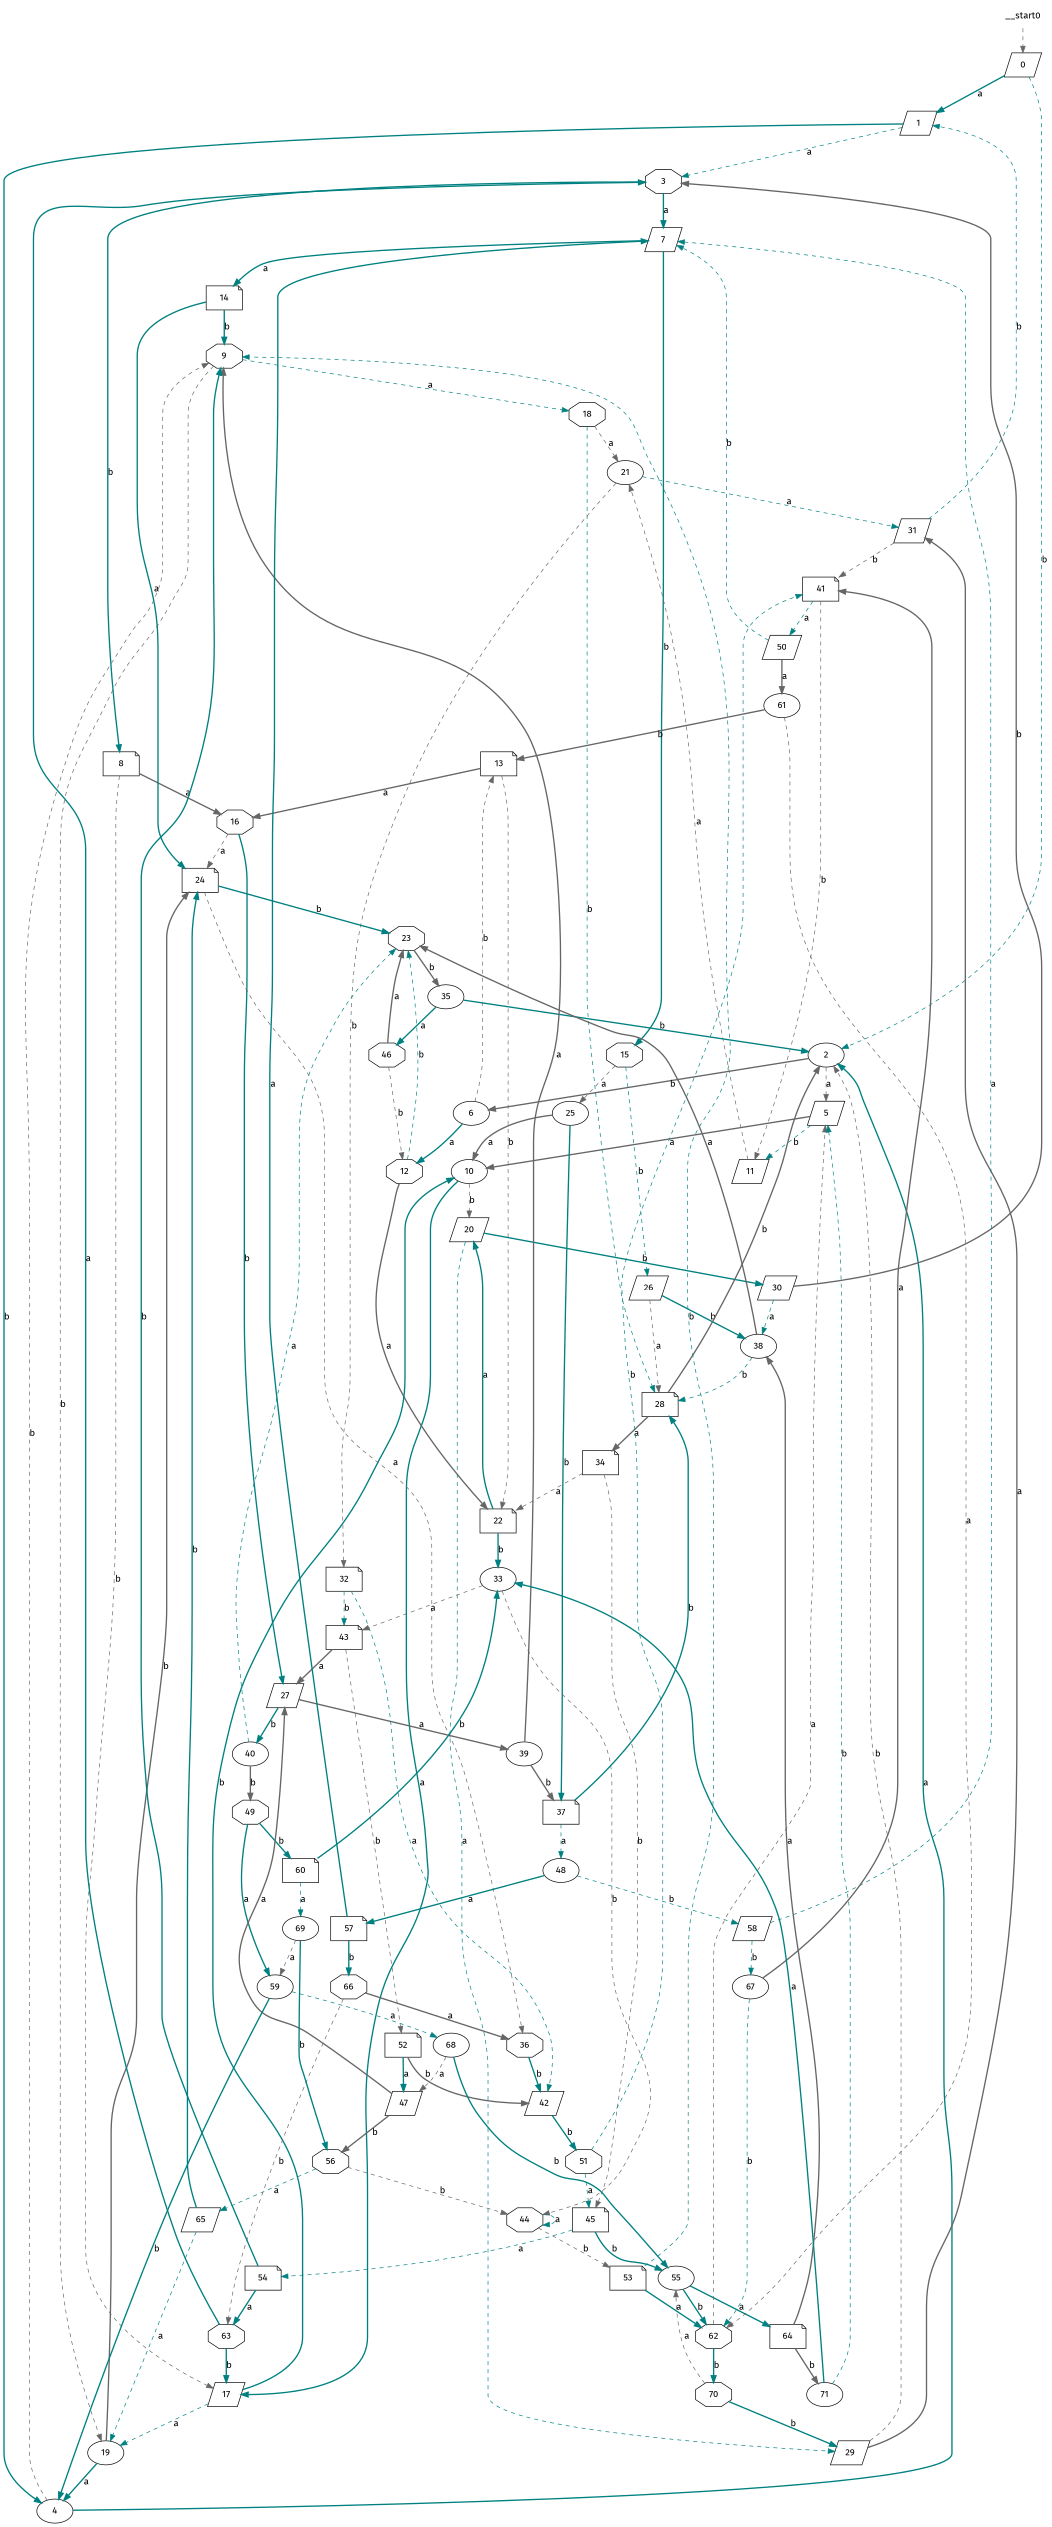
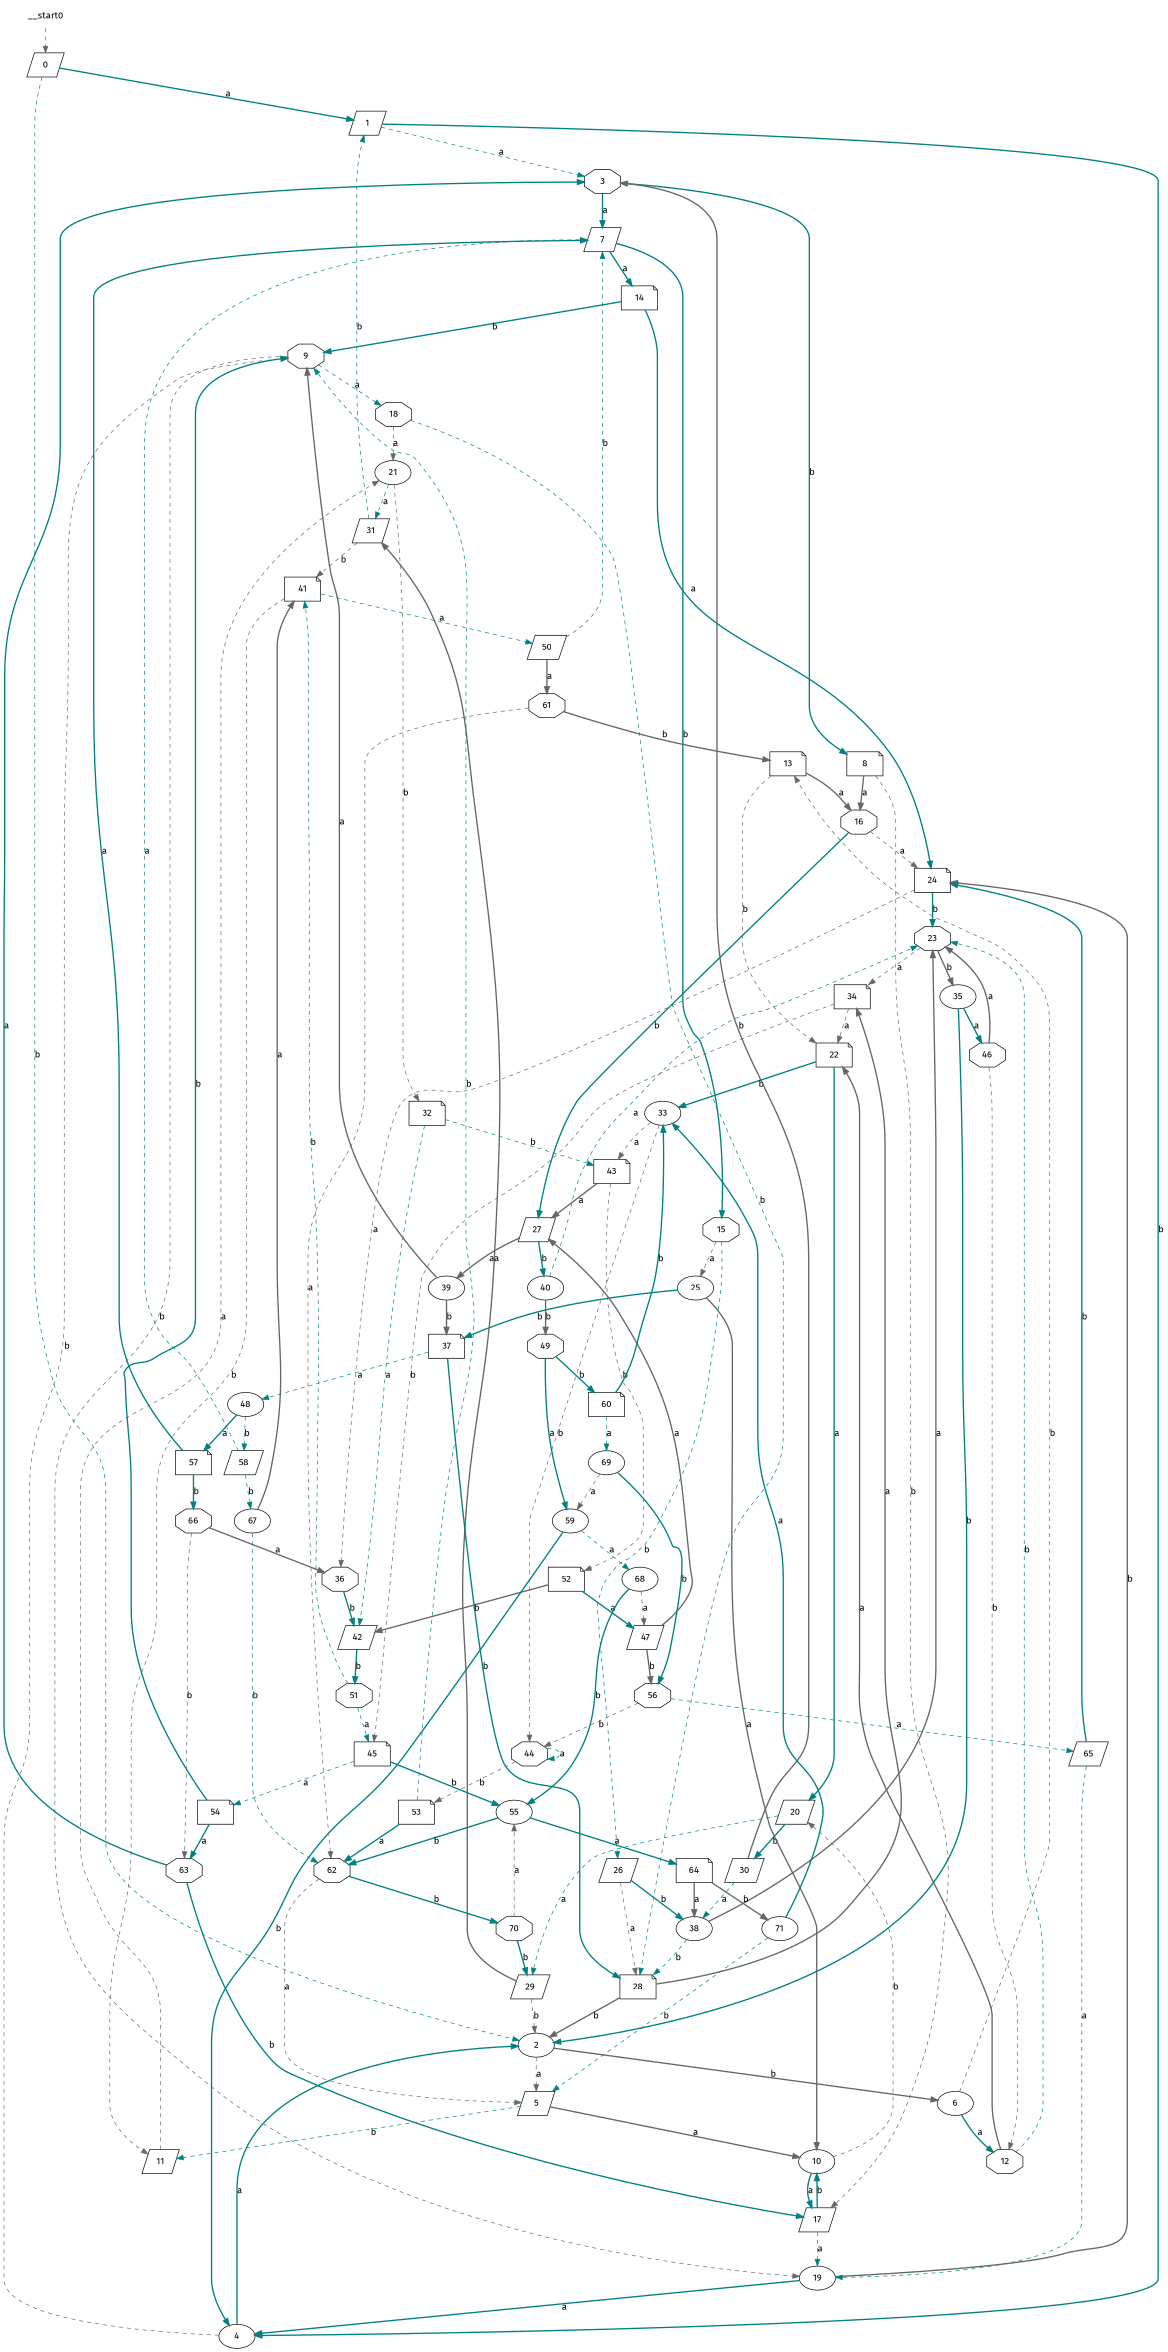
  digraph {
    fontname="Fira Sans"
    node [fontname="Fira Sans" shape=ellipse]
    edge [color=teal fontname="Fira Sans" style=bold]
    __start0 [shape=none]
    0 [shape=parallelogram]
    1 [shape=parallelogram]
    2
    3 [shape=octagon]
    4
    5 [shape=parallelogram]
    6
    7 [shape=parallelogram]
    8 [shape=note]
    9 [shape=octagon]
    10
    11 [shape=parallelogram]
    12 [shape=octagon]
    13 [shape=note]
    14 [shape=note]
    15 [shape=octagon]
    16 [shape=octagon]
    17 [shape=parallelogram]
    18 [shape=octagon]
    19
    20 [shape=parallelogram]
    21
    22 [shape=note]
    23 [shape=octagon]
    24 [shape=note]
    25
    26 [shape=parallelogram]
    27 [shape=parallelogram]
    28 [shape=note]
    29 [shape=parallelogram]
    30 [shape=parallelogram]
    31 [shape=parallelogram]
    32 [shape=note]
    33
    34 [shape=note]
    35
    36 [shape=octagon]
    37 [shape=note]
    38
    39
    40
    41 [shape=note]
    42 [shape=parallelogram]
    43 [shape=note]
    44 [shape=octagon]
    45 [shape=note]
    46 [shape=octagon]
    48
    49 [shape=octagon]
    50 [shape=parallelogram]
    51 [shape=octagon]
    52 [shape=note]
    53 [shape=note]
    54 [shape=note]
    55
    47 [shape=parallelogram]
    56 [shape=octagon]
    57 [shape=note]
    58 [shape=parallelogram]
    59
    60 [shape=note]
-   61
+   61 [shape=octagon]
    62 [shape=octagon]
    63 [shape=octagon]
    64 [shape=note]
    65 [shape=parallelogram]
    66 [shape=octagon]
    67
    68
    69
    70 [shape=octagon]
    71
    __start0 -> 0 [color=gray40 style=dashed]
    0 -> 1 [label=a]
    0 -> 2 [label=b style=dashed]
    1 -> 3 [label=a style=dashed]
    1 -> 4 [label=b]
    2 -> 5 [color=gray40 label=a style=dashed]
    2 -> 6 [color=gray40 label=b]
    3 -> 7 [label=a]
    3 -> 8 [label=b]
    4 -> 2 [label=a]
    4 -> 9 [color=gray40 label=b style=dashed]
    5 -> 10 [color=gray40 label=a]
    5 -> 11 [label=b style=dashed]
    6 -> 12 [label=a]
    6 -> 13 [color=gray40 label=b style=dashed]
    7 -> 14 [label=a]
    7 -> 15 [label=b]
    8 -> 16 [color=gray40 label=a]
    8 -> 17 [color=gray40 label=b style=dashed]
    9 -> 18 [label=a style=dashed]
    9 -> 19 [color=gray40 label=b style=dashed]
    10 -> 17 [label=a]
    10 -> 20 [color=gray40 label=b style=dashed]
    11 -> 21 [color=gray40 label=a style=dashed]
    12 -> 22 [color=gray40 label=a]
    12 -> 23 [label=b style=dashed]
    13 -> 16 [color=gray40 label=a]
    13 -> 22 [color=gray40 label=b style=dashed]
    14 -> 9 [label=b]
    14 -> 24 [label=a]
    15 -> 25 [color=gray40 label=a style=dashed]
    15 -> 26 [label=b style=dashed]
    16 -> 24 [color=gray40 label=a style=dashed]
    16 -> 27 [label=b]
    17 -> 10 [label=b]
    17 -> 19 [label=a style=dashed]
    18 -> 21 [color=gray40 label=a style=dashed]
    18 -> 28 [label=b style=dashed]
    19 -> 4 [label=a]
    19 -> 24 [color=gray40 label=b]
    20 -> 29 [label=a style=dashed]
    20 -> 30 [label=b]
    21 -> 31 [label=a style=dashed]
    21 -> 32 [color=gray40 label=b style=dashed]
    22 -> 20 [label=a]
    22 -> 33 [label=b]
+   23 -> 34 [color=gray40 label=a style=dashed]
    23 -> 35 [color=gray40 label=b]
    24 -> 23 [label=b]
    24 -> 36 [color=gray40 label=a style=dashed]
    25 -> 10 [color=gray40 label=a]
    25 -> 37 [label=b]
    26 -> 28 [color=gray40 label=a style=dashed]
    26 -> 38 [label=b]
    27 -> 39 [color=gray40 label=a]
    27 -> 40 [label=b]
    28 -> 2 [color=gray40 label=b]
    28 -> 34 [color=gray40 label=a]
    29 -> 2 [color=gray40 label=b style=dashed]
    29 -> 31 [color=gray40 label=a]
    30 -> 3 [color=gray40 label=b]
    30 -> 38 [label=a style=dashed]
    31 -> 1 [label=b style=dashed]
    31 -> 41 [color=gray40 label=b style=dashed]
    32 -> 42 [label=a style=dashed]
    32 -> 43 [label=b style=dashed]
    33 -> 43 [color=gray40 label=a style=dashed]
    33 -> 44 [color=gray40 label=b style=dashed]
    34 -> 22 [color=gray40 label=a style=dashed]
    34 -> 45 [color=gray40 label=b style=dashed]
    35 -> 2 [label=b]
    35 -> 46 [label=a]
    36 -> 42 [label=b]
    37 -> 28 [label=b]
    37 -> 48 [label=a style=dashed]
    38 -> 23 [color=gray40 label=a]
    38 -> 28 [label=b style=dashed]
    39 -> 9 [color=gray40 label=a]
    39 -> 37 [color=gray40 label=b]
    40 -> 23 [label=a style=dashed]
    40 -> 49 [color=gray40 label=b]
    41 -> 11 [color=gray40 label=b style=dashed]
    41 -> 50 [label=a style=dashed]
    42 -> 51 [label=b]
    43 -> 27 [color=gray40 label=a]
    43 -> 52 [color=gray40 label=b style=dashed]
    44 -> 44 [label=a style=dashed]
    44 -> 53 [color=gray40 label=b style=dashed]
    45 -> 54 [label=a style=dashed]
    45 -> 55 [label=b]
    46 -> 12 [color=gray40 label=b style=dashed]
    46 -> 23 [color=gray40 label=a]
    48 -> 57 [label=a]
    48 -> 58 [label=b style=dashed]
    49 -> 59 [label=a]
    49 -> 60 [label=b]
    50 -> 7 [label=b style=dashed]
    50 -> 61 [color=gray40 label=a]
    51 -> 41 [label=b style=dashed]
    51 -> 45 [label=a style=dashed]
    52 -> 42 [color=gray40 label=b]
    52 -> 47 [label=a]
    53 -> 9 [label=b style=dashed]
    53 -> 62 [label=a]
    54 -> 9 [label=b]
    54 -> 63 [label=a]
    55 -> 62 [label=b]
    55 -> 64 [label=a]
    47 -> 27 [color=gray40 label=a]
    47 -> 56 [color=gray40 label=b]
    56 -> 44 [color=gray40 label=b style=dashed]
    56 -> 65 [label=a style=dashed]
    57 -> 7 [label=a]
    57 -> 66 [label=b]
    58 -> 7 [label=a style=dashed]
    58 -> 67 [label=b style=dashed]
    59 -> 4 [label=b]
    59 -> 68 [label=a style=dashed]
    60 -> 33 [label=b]
    60 -> 69 [label=a style=dashed]
    61 -> 13 [color=gray40 label=b]
    61 -> 62 [color=gray40 label=a style=dashed]
    62 -> 5 [color=gray40 label=a style=dashed]
    62 -> 70 [label=b]
    63 -> 3 [label=a]
    63 -> 17 [label=b]
    64 -> 38 [color=gray40 label=a]
    64 -> 71 [color=gray40 label=b]
    65 -> 19 [label=a style=dashed]
    65 -> 24 [label=b]
    66 -> 36 [color=gray40 label=a]
    66 -> 63 [color=gray40 label=b style=dashed]
    67 -> 41 [color=gray40 label=a]
    67 -> 62 [label=b style=dashed]
    68 -> 55 [label=b]
    68 -> 47 [color=gray40 label=a style=dashed]
    69 -> 56 [label=b]
    69 -> 59 [color=gray40 label=a style=dashed]
    70 -> 29 [label=b]
    70 -> 55 [color=gray40 label=a style=dashed]
    71 -> 5 [label=b style=dashed]
    71 -> 33 [label=a]
  }
